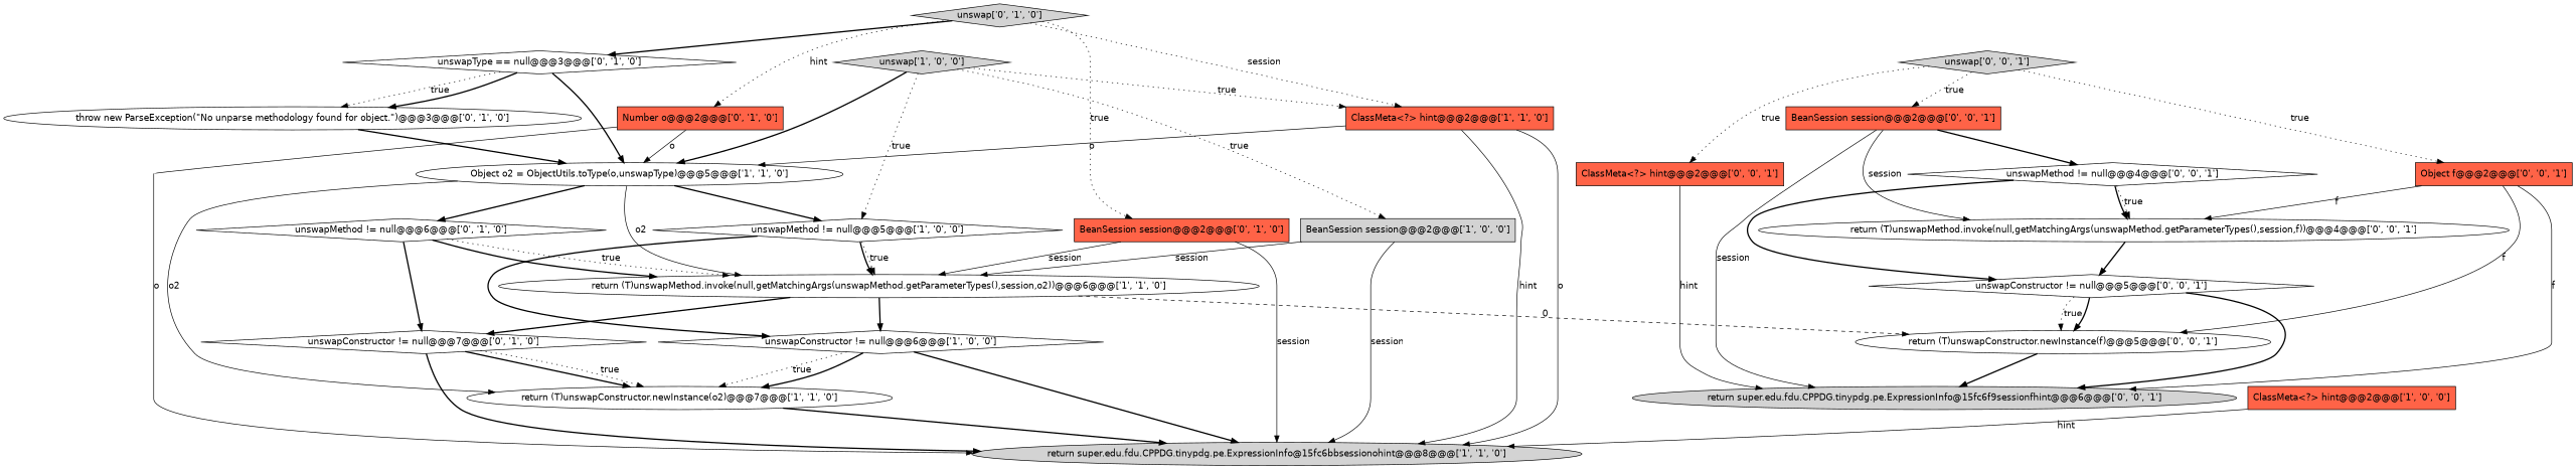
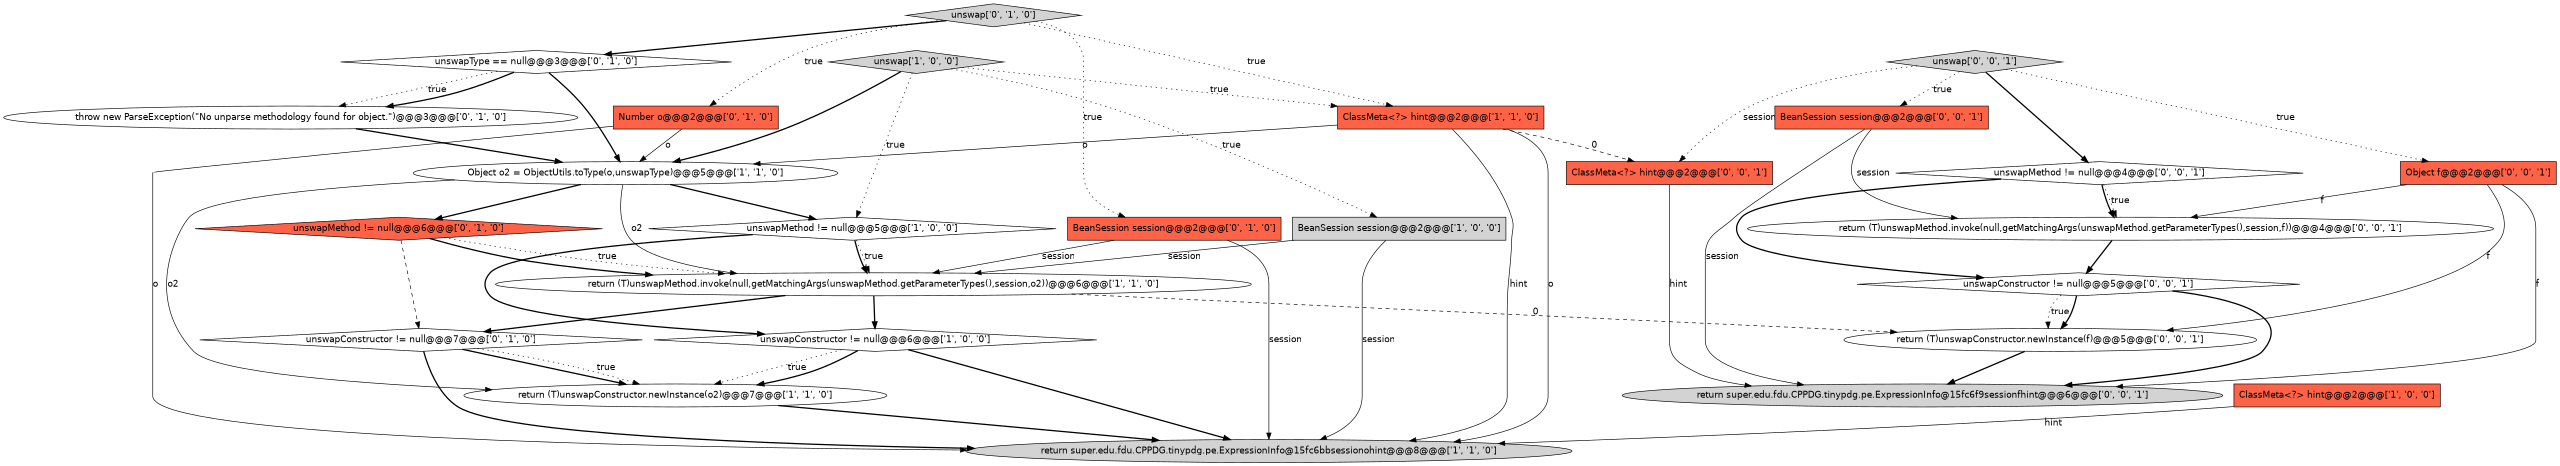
  digraph {
    fontname="DejaVu Sans"
    node [fillcolor=white fontname="DejaVu Sans" shape=diamond style=filled]
    edge [fontname="DejaVu Sans" style=bold]
    n1 [fillcolor=tomato label="ClassMeta<?> hint@@@2@@@['0', '0', '1']" shape=box]
    n2 [fillcolor=lightgray label="return super.edu.fdu.CPPDG.tinypdg.pe.ExpressionInfo@15fc6f9sessionfhint@@@6@@@['0', '0', '1']" shape=ellipse]
    n3 [label="Object o2 = ObjectUtils.toType(o,unswapType)@@@5@@@['1', '1', '0']" shape=ellipse]
-   n4 [label="unswapMethod != null@@@6@@@['0', '1', '0']"]
+   n4 [fillcolor=tomato label="unswapMethod != null@@@6@@@['0', '1', '0']"]
    n5 [label="return (T)unswapMethod.invoke(null,getMatchingArgs(unswapMethod.getParameterTypes(),session,o2))@@@6@@@['1', '1', '0']" shape=ellipse]
    n6 [label="return (T)unswapConstructor.newInstance(o2)@@@7@@@['1', '1', '0']" shape=ellipse]
    n7 [label="unswapMethod != null@@@5@@@['1', '0', '0']"]
    n8 [label="unswapConstructor != null@@@7@@@['0', '1', '0']"]
    n9 [label="return (T)unswapConstructor.newInstance(f)@@@5@@@['0', '0', '1']" shape=ellipse]
    n10 [label="unswapConstructor != null@@@6@@@['1', '0', '0']"]
    n11 [fillcolor=lightgray label="return super.edu.fdu.CPPDG.tinypdg.pe.ExpressionInfo@15fc6bbsessionohint@@@8@@@['1', '1', '0']" shape=ellipse]
    n12 [label="unswapMethod != null@@@4@@@['0', '0', '1']"]
    n13 [label="unswapConstructor != null@@@5@@@['0', '0', '1']"]
    n14 [label="return (T)unswapMethod.invoke(null,getMatchingArgs(unswapMethod.getParameterTypes(),session,f))@@@4@@@['0', '0', '1']" shape=ellipse]
    n15 [fillcolor=lightgray label="BeanSession session@@@2@@@['1', '0', '0']" shape=box]
    n16 [fillcolor=lightgray label="unswap['0', '1', '0']"]
    n17 [label="unswapType == null@@@3@@@['0', '1', '0']"]
    n18 [fillcolor=tomato label="ClassMeta<?> hint@@@2@@@['1', '1', '0']" shape=box]
    n19 [fillcolor=tomato label="Number o@@@2@@@['0', '1', '0']" shape=box]
    n20 [fillcolor=tomato label="BeanSession session@@@2@@@['0', '1', '0']" shape=box]
    n21 [label="throw new ParseException(\"No unparse methodology found for object.\")@@@3@@@['0', '1', '0']" shape=ellipse]
    n22 [fillcolor=tomato label="Object f@@@2@@@['0', '0', '1']" shape=box]
    n23 [fillcolor=lightgray label="unswap['0', '0', '1']"]
    n24 [fillcolor=tomato label="BeanSession session@@@2@@@['0', '0', '1']" shape=box]
    n25 [fillcolor=lightgray label="unswap['1', '0', '0']"]
    n26 [fillcolor=tomato label="ClassMeta<?> hint@@@2@@@['1', '0', '0']" shape=box]
    n1 -> n2 [label=hint style=solid]
    n3 -> n4
    n3 -> n5 [label=o2 style=solid]
    n3 -> n6 [label=o2 style=solid]
    n3 -> n7
    n4 -> n5 [label=true style=dotted]
    n4 -> n5
-   n4 -> n8
+   n4 -> n8 [style=dashed]
    n5 -> n8
    n5 -> n9 [label=0 style=dashed]
    n5 -> n10
    n6 -> n11
    n7 -> n5
    n7 -> n5 [label=true style=dotted]
    n7 -> n10
    n8 -> n6
    n8 -> n6 [label=true style=dotted]
    n8 -> n11
    n9 -> n2
    n10 -> n6 [label=true style=dotted]
    n10 -> n6
    n10 -> n11
    n12 -> n13
    n12 -> n14
    n12 -> n14 [label=true style=dotted]
    n13 -> n2
    n13 -> n9 [label=true style=dotted]
    n13 -> n9
    n14 -> n13
    n15 -> n5 [label=session style=solid]
    n15 -> n11 [label=session style=solid]
    n16 -> n17
-   n16 -> n18 [label=session style=dotted]
-   n16 -> n19 [label=hint style=dotted]
+   n16 -> n18 [label=true style=dotted]
+   n16 -> n19 [label=true style=dotted]
    n16 -> n20 [label=true style=dotted]
    n17 -> n3
    n17 -> n21 [label=true style=dotted]
    n17 -> n21
+   n18 -> n1 [label=0 style=dashed]
    n18 -> n3 [label=o style=solid]
    n18 -> n11 [label=hint style=solid]
    n18 -> n11 [label=o style=solid]
    n19 -> n3 [label=o style=solid]
    n19 -> n11 [label=o style=solid]
    n20 -> n5 [label=session style=solid]
    n20 -> n11 [label=session style=solid]
    n21 -> n3
    n22 -> n2 [label=f style=solid]
    n22 -> n9 [label=f style=solid]
    n22 -> n14 [label=f style=solid]
-   n23 -> n1 [label=true style=dotted]
-   n24 -> n12
+   n23 -> n1 [label=session style=dotted]
+   n23 -> n12
    n23 -> n22 [label=true style=dotted]
    n23 -> n24 [label=true style=dotted]
    n24 -> n2 [label=session style=solid]
    n24 -> n14 [label=session style=solid]
    n25 -> n3
    n25 -> n7 [label=true style=dotted]
    n25 -> n15 [label=true style=dotted]
    n25 -> n18 [label=true style=dotted]
    n26 -> n11 [label=hint style=solid]
  }
